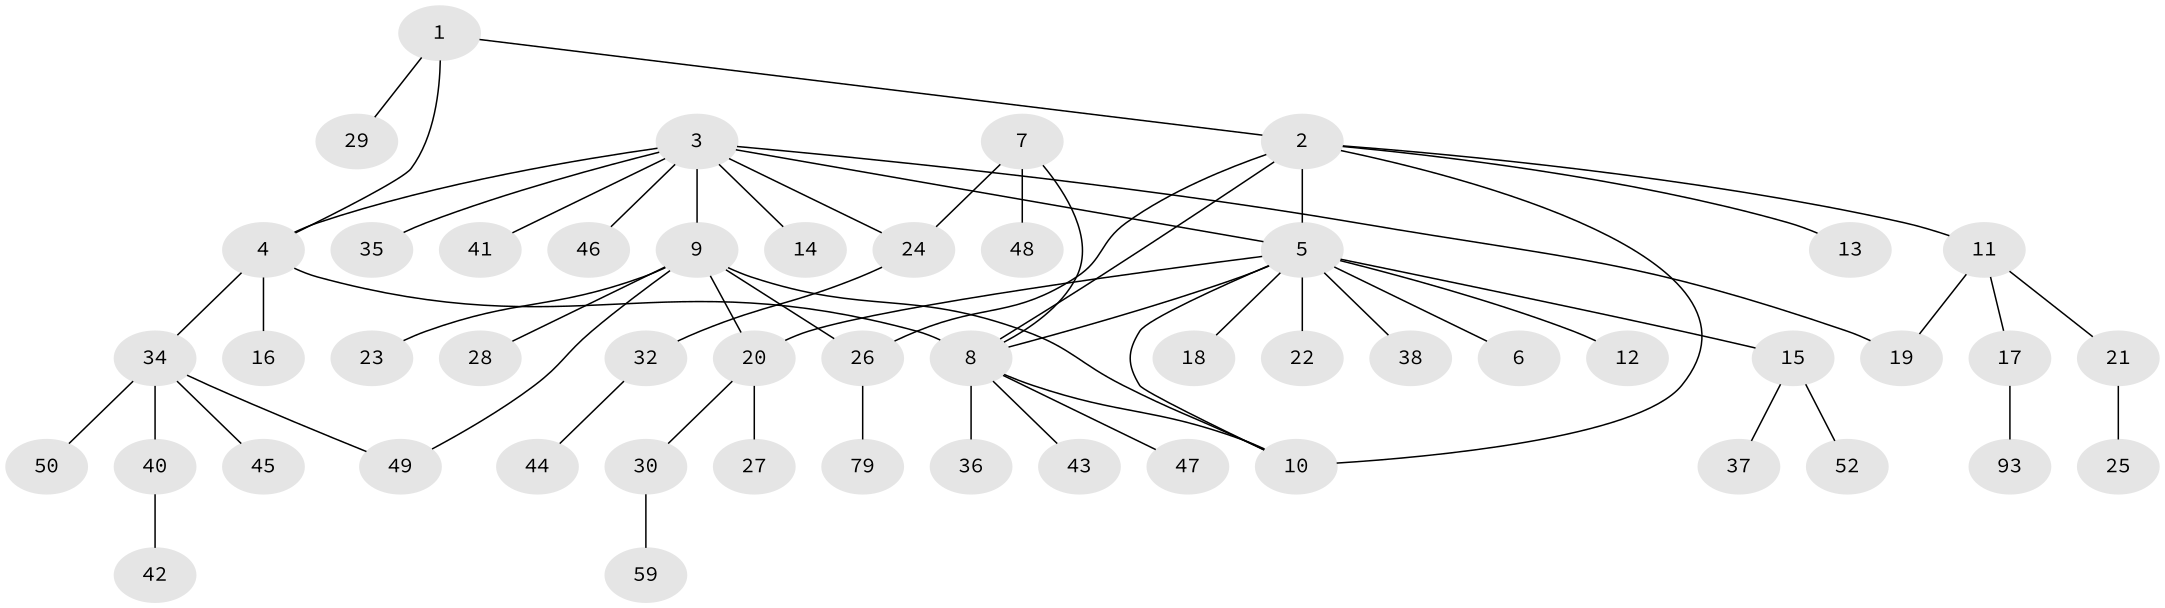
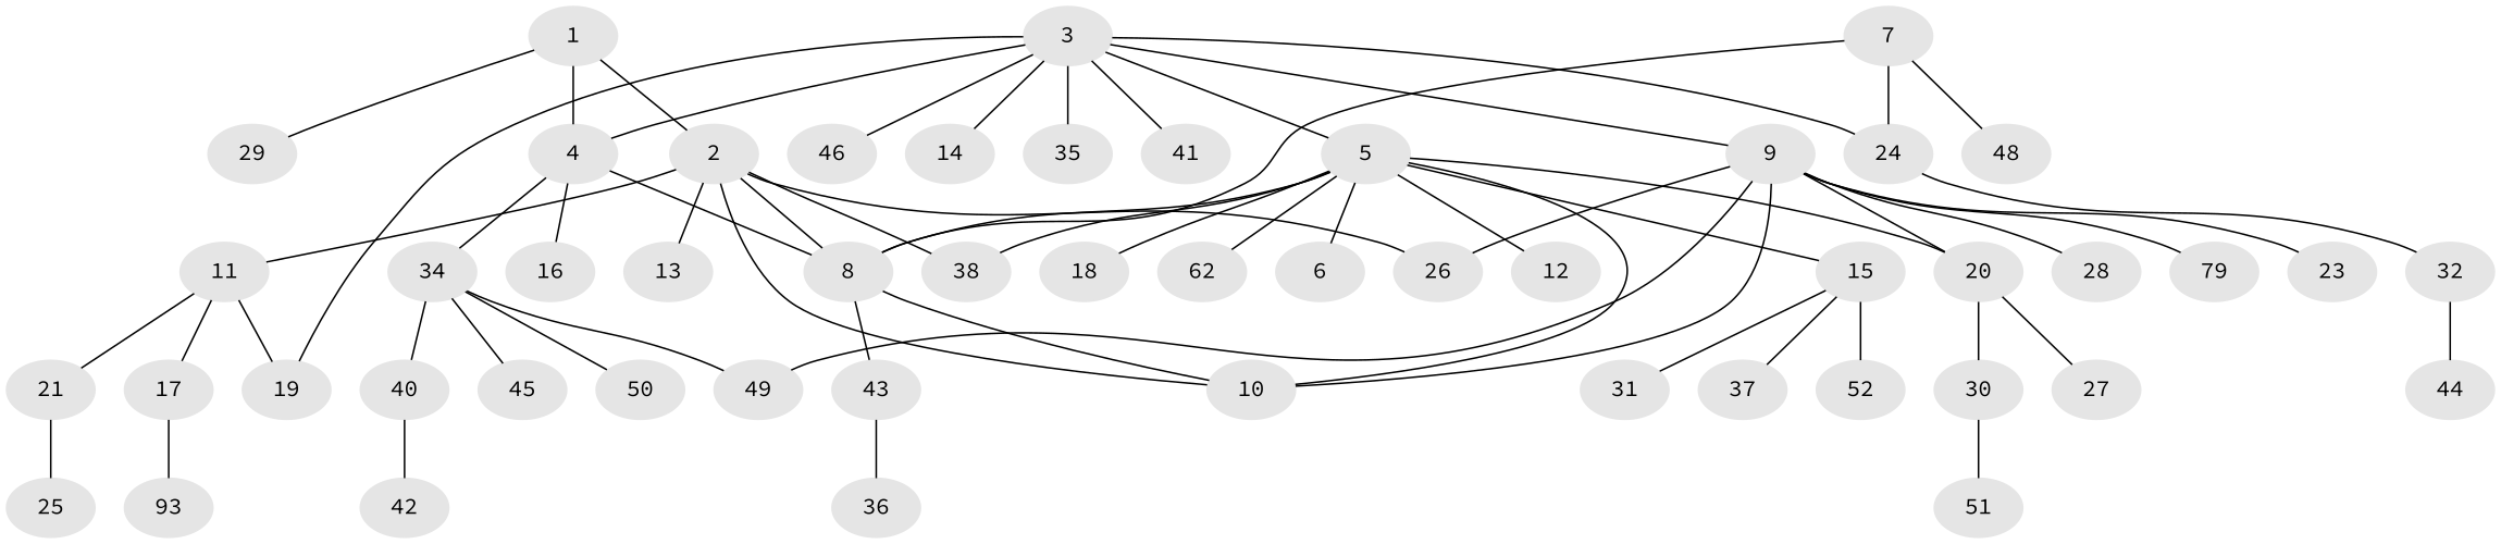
  graph {
    fontname="Source Code Pro"
    node [color=gray90 fontname="Source Code Pro" style=filled]
    edge [fontname="Source Code Pro"]
    1
    2
    4
    29
    5
    8
    10
    11
    13
    26
    16
    34
    6
    12
    15
    18
    20
-   22
+   22 [label=62]
    38
    36
    43
-   47
    19
    17
    21
    3
    9
    14
    24
    35
    41
    46
    23
    28
    n35 [label=79]
    49
    32
    40
    45
    50
+   31
    37
    52
    27
    30
    7
    48
    n48 [label=93]
    25
-   51 [label=59]
+   51
    44
    42
    1 -- 2
    1 -- 4
    1 -- 29
-   2 -- 5
+   2 -- 38
    2 -- 8
    2 -- 10
    2 -- 11
    2 -- 13
    2 -- 26
    4 -- 8
    4 -- 16
    4 -- 34
    5 -- 8
    5 -- 10
    5 -- 6
    5 -- 12
    5 -- 15
    5 -- 18
    5 -- 20
    5 -- 22
    5 -- 38
    8 -- 10
-   8 -- 36
+   43 -- 36
    8 -- 43
-   8 -- 47
    11 -- 19
    11 -- 17
    11 -- 21
    34 -- 49
    34 -- 40
    34 -- 45
    34 -- 50
+   15 -- 31
    15 -- 37
    15 -- 52
    20 -- 27
    20 -- 30
    17 -- n48
    21 -- 25
    3 -- 4
    3 -- 5
    3 -- 19
    3 -- 9
    3 -- 14
    3 -- 24
    3 -- 35
    3 -- 41
    3 -- 46
    9 -- 10
    9 -- 26
    9 -- 20
    9 -- 23
    9 -- 28
-   26 -- n35
+   9 -- n35
    9 -- 49
    24 -- 32
    32 -- 44
    40 -- 42
    30 -- 51
    7 -- 8
    7 -- 24
    7 -- 48
  }
